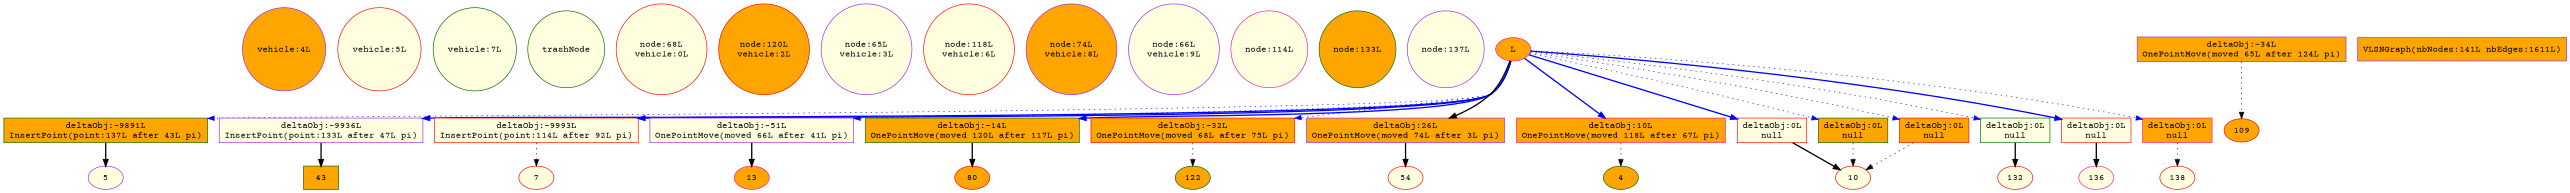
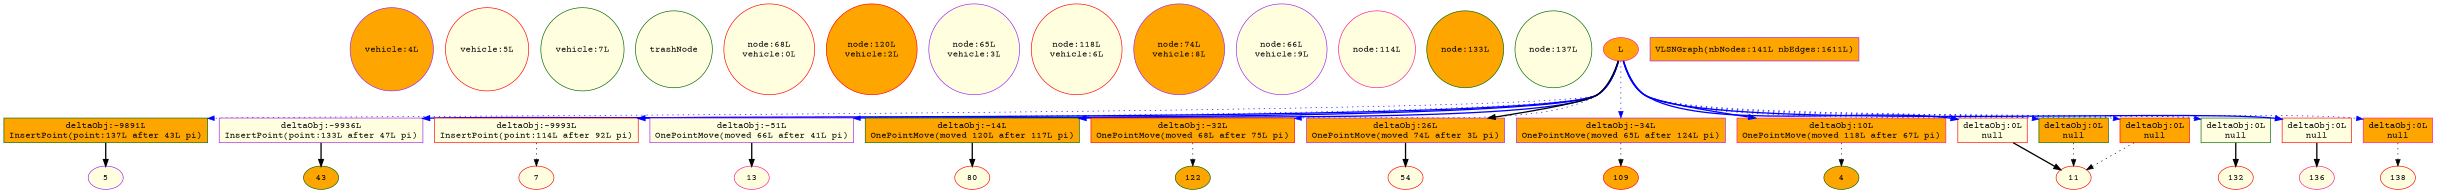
  digraph {
    fontname="Courier Prime"
    fontsize=12
    node [color=red fillcolor=lightyellow fontname="Courier Prime" shape=rectangle style=filled]
    edge [fontname="Courier Prime" style=bold]
    n1 [color=purple fillcolor=orange label="vehicle:4L" shape=circle]
    n2 [label="vehicle:5L" shape=circle]
    n3 [color=darkgreen label="vehicle:7L" shape=circle]
    n4 [color=darkgreen label=trashNode shape=circle]
    n5 [label="node:68L\nvehicle:0L" shape=circle]
    n6 [fillcolor=orange label="node:120L\nvehicle:2L" shape=circle]
    n7 [color=purple label="node:65L\nvehicle:3L" shape=circle]
    n8 [label="node:118L\nvehicle:6L" shape=circle]
    n9 [color=purple fillcolor=orange label="node:74L\nvehicle:8L" shape=circle]
    n10 [color=purple label="node:66L\nvehicle:9L" shape=circle]
    n11 [color=deeppink label="node:114L" shape=circle]
    n12 [color=darkgreen fillcolor=orange label="node:133L" shape=circle]
-   n13 [color=purple label="node:137L" shape=circle]
+   n13 [color=darkgreen label="node:137L" shape=circle]
    n14 [color=darkgreen fillcolor=orange label="deltaObj:-9891L\nInsertPoint(point:137L after 43L pi)"]
    5 [color=purple shape=""]
    L [color=deeppink fillcolor=orange shape=""]
    n17 [color=purple label="deltaObj:-9936L\nInsertPoint(point:133L after 47L pi)"]
    n18 [label="deltaObj:-9993L\nInsertPoint(point:114L after 92L pi)"]
    n19 [color=purple label="deltaObj:-51L\nOnePointMove(moved 66L after 41L pi)"]
    n20 [color=darkgreen fillcolor=orange label="deltaObj:-14L\nOnePointMove(moved 120L after 117L pi)"]
    n21 [fillcolor=orange label="deltaObj:-32L\nOnePointMove(moved 68L after 75L pi)"]
    n22 [color=purple fillcolor=orange label="deltaObj:26L\nOnePointMove(moved 74L after 3L pi)"]
    n23 [color=purple fillcolor=orange label="deltaObj:-34L\nOnePointMove(moved 65L after 124L pi)"]
    n24 [color=deeppink fillcolor=orange label="deltaObj:10L\nOnePointMove(moved 118L after 67L pi)"]
    n25 [label="deltaObj:0L\nnull"]
    n26 [color=darkgreen fillcolor=orange label="deltaObj:0L\nnull"]
    n27 [fillcolor=orange label="deltaObj:0L\nnull"]
    n28 [color=darkgreen label="deltaObj:0L\nnull"]
    n29 [label="deltaObj:0L\nnull"]
    n30 [color=deeppink fillcolor=orange label="deltaObj:0L\nnull"]
-   43 [color=darkgreen fillcolor=orange shape=box]
+   43 [color=darkgreen fillcolor=orange shape=""]
    7 [shape=""]
-   13 [color=deeppink fillcolor=orange shape=""]
-   80 [fillcolor=orange shape=""]
+   13 [color=deeppink shape=""]
+   80 [shape=""]
    122 [color=darkgreen fillcolor=orange shape=""]
    54 [shape=""]
    109 [fillcolor=orange shape=""]
    4 [color=darkgreen fillcolor=orange shape=""]
-   10 [shape=""]
+   10 [label=11 shape=""]
    132 [shape=""]
    136 [color=deeppink shape=""]
    138 [shape=""]
    n43 [color=purple fillcolor=orange label="VLSNGraph(nbNodes:141L nbEdges:1611L)"]
    n14 -> 5
    L -> n14 [color=blue style=dotted]
    L -> n17 [color=blue]
    L -> n18 [color=blue]
    L -> n19 [color=blue style=dotted]
    L -> n20 [color=blue]
    L -> n21 [color=blue style=dotted]
    L -> n22 [color=black]
+   L -> n23 [color=blue style=dotted]
    L -> n24 [color=blue]
    L -> n25 [color=blue]
    L -> n26 [color=blue style=dotted]
    L -> n27 [color=blue style=dotted]
    L -> n28 [color=blue style=dotted]
    L -> n29 [color=blue]
    L -> n30 [color=blue style=dotted]
    n17 -> 43
    n18 -> 7 [style=dotted]
    n19 -> 13
    n20 -> 80
    n21 -> 122 [style=dotted]
    n22 -> 54
    n23 -> 109 [style=dotted]
    n24 -> 4 [style=dotted]
    n25 -> 10
    n26 -> 10 [style=dotted]
    n27 -> 10 [style=dotted]
    n28 -> 132
    n29 -> 136
    n30 -> 138 [style=dotted]
  }
